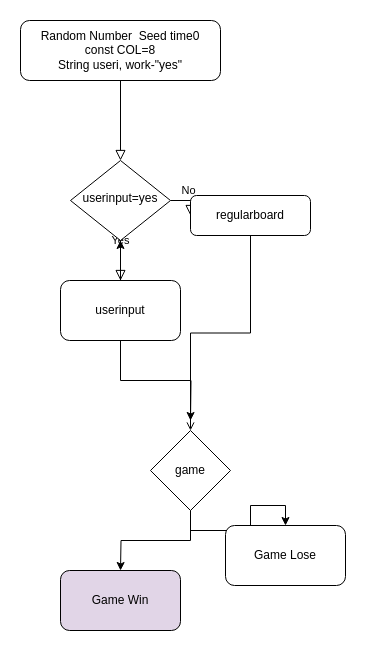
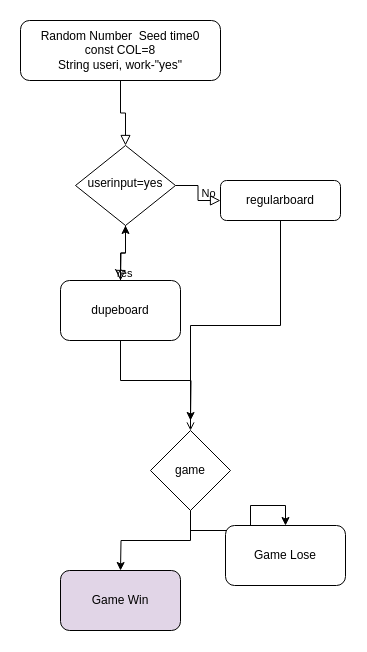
  <mxCell id="0" />
  <mxCell id="1" parent="0" />
  <mxCell id="2" value="" style="rounded=0;html=1;jettySize=auto;orthogonalLoop=1;fontSize=11;endArrow=block;endFill=0;endSize=8;strokeWidth=1;shadow=0;labelBackgroundColor=none;edgeStyle=orthogonalEdgeStyle;" parent="1" source="3" target="6" edge="1"><mxGeometry relative="1" as="geometry" /></mxCell>
  <mxCell id="3" value="Random Number&amp;nbsp; Seed time0&lt;br&gt;const COL=8&lt;br&gt;String useri, work-&quot;yes&quot;" style="rounded=1;whiteSpace=wrap;html=1;fontSize=12;glass=0;strokeWidth=1;shadow=0;" parent="1" vertex="1"><mxGeometry x="20" y="20" width="200" height="60" as="geometry" /></mxCell>
  <mxCell id="4" value="Yes" style="rounded=0;html=1;jettySize=auto;orthogonalLoop=1;fontSize=11;endArrow=block;endFill=0;endSize=8;strokeWidth=1;shadow=0;labelBackgroundColor=none;edgeStyle=orthogonalEdgeStyle;" parent="1" source="6" edge="1"><mxGeometry y="20" relative="1" as="geometry"><mxPoint as="offset" /><mxPoint x="120" y="280" as="targetPoint" /></mxGeometry></mxCell>
  <mxCell id="5" value="No" style="edgeStyle=orthogonalEdgeStyle;rounded=0;html=1;jettySize=auto;orthogonalLoop=1;fontSize=11;endArrow=block;endFill=0;endSize=8;strokeWidth=1;shadow=0;labelBackgroundColor=none;" parent="1" source="6" target="8" edge="1"><mxGeometry y="10" relative="1" as="geometry"><mxPoint as="offset" /></mxGeometry></mxCell>
- <mxCell id="6" value="userinput=yes" style="rhombus;whiteSpace=wrap;html=1;shadow=0;fontFamily=Helvetica;fontSize=12;align=center;strokeWidth=1;spacing=6;spacingTop=-4;" parent="1" vertex="1"><mxGeometry x="70" y="160" width="100" height="80" as="geometry" /></mxCell>
+ <mxCell id="6" value="userinput=yes" style="rhombus;whiteSpace=wrap;html=1;shadow=0;fontFamily=Helvetica;fontSize=12;align=center;strokeWidth=1;spacing=6;spacingTop=-4;" parent="1" vertex="1"><mxGeometry x="75" y="145" width="100" height="80" as="geometry" /></mxCell>
  <mxCell id="7" style="edgeStyle=orthogonalEdgeStyle;rounded=0;orthogonalLoop=1;jettySize=auto;html=1;exitX=0.5;exitY=1;exitDx=0;exitDy=0;entryX=0.5;entryY=0;entryDx=0;entryDy=0;endArrow=open;" edge="1" parent="1" source="8" target="14"><mxGeometry relative="1" as="geometry"><mxPoint x="280" y="420" as="targetPoint" /></mxGeometry></mxCell>
- <mxCell id="8" value="regularboard" style="rounded=1;whiteSpace=wrap;html=1;fontSize=12;glass=0;strokeWidth=1;shadow=0;" parent="1" vertex="1"><mxGeometry x="190" y="195" width="120" height="40" as="geometry" /></mxCell>
+ <mxCell id="8" value="regularboard" style="rounded=1;whiteSpace=wrap;html=1;fontSize=12;glass=0;strokeWidth=1;shadow=0;" parent="1" vertex="1"><mxGeometry x="220" y="180" width="120" height="40" as="geometry" /></mxCell>
  <mxCell id="9" value="" style="edgeStyle=orthogonalEdgeStyle;rounded=0;orthogonalLoop=1;jettySize=auto;html=1;" edge="1" parent="1" source="11" target="6"><mxGeometry relative="1" as="geometry" /></mxCell>
  <mxCell id="10" style="edgeStyle=orthogonalEdgeStyle;rounded=0;orthogonalLoop=1;jettySize=auto;html=1;exitX=0.5;exitY=1;exitDx=0;exitDy=0;" edge="1" parent="1" source="11"><mxGeometry relative="1" as="geometry"><mxPoint x="190" y="420" as="targetPoint" /></mxGeometry></mxCell>
- <mxCell id="11" value="userinput" style="rounded=1;whiteSpace=wrap;html=1;" vertex="1" parent="1"><mxGeometry x="60" y="280" width="120" height="60" as="geometry" /></mxCell>
+ <mxCell id="11" value="dupeboard" style="rounded=1;whiteSpace=wrap;html=1;" vertex="1" parent="1"><mxGeometry x="60" y="280" width="120" height="60" as="geometry" /></mxCell>
  <mxCell id="12" style="edgeStyle=orthogonalEdgeStyle;rounded=0;orthogonalLoop=1;jettySize=auto;html=1;exitX=0.5;exitY=1;exitDx=0;exitDy=0;" edge="1" parent="1" source="14"><mxGeometry relative="1" as="geometry"><mxPoint x="120" y="570" as="targetPoint" /></mxGeometry></mxCell>
  <mxCell id="13" style="edgeStyle=orthogonalEdgeStyle;rounded=0;orthogonalLoop=1;jettySize=auto;html=1;exitX=0.5;exitY=1;exitDx=0;exitDy=0;" edge="1" parent="1" source="14" target="16"><mxGeometry relative="1" as="geometry"><mxPoint x="280" y="570" as="targetPoint" /></mxGeometry></mxCell>
  <mxCell id="14" value="game" style="rhombus;whiteSpace=wrap;html=1;" vertex="1" parent="1"><mxGeometry x="150" y="430" width="80" height="80" as="geometry" /></mxCell>
  <mxCell id="15" value="Game Win" style="rounded=1;whiteSpace=wrap;html=1;fillColor=#e1d5e7;" vertex="1" parent="1"><mxGeometry x="60" y="570" width="120" height="60" as="geometry" /></mxCell>
  <mxCell id="16" value="Game Lose" style="rounded=1;whiteSpace=wrap;html=1;" vertex="1" parent="1"><mxGeometry x="225" y="525" width="120" height="60" as="geometry" /></mxCell>
